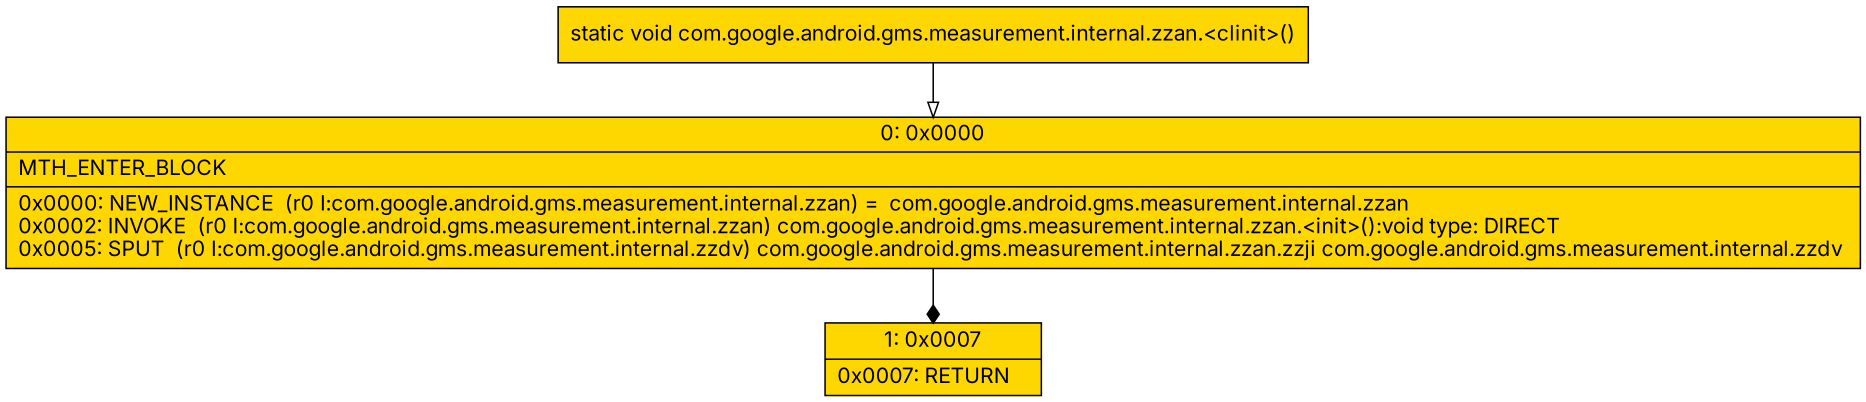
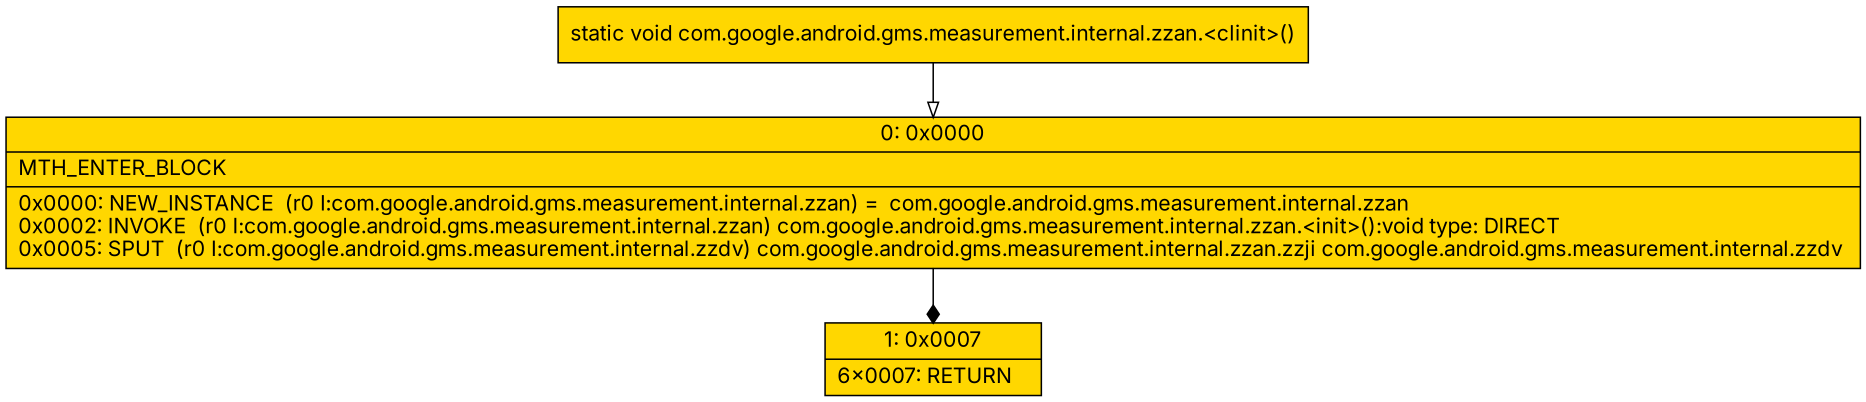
  digraph {
    fontname=Inter
    node [shape=record style=filled fillcolor=gold fontname=Inter]
    edge [fontname=Inter]
    n1 [label="{0\:\ 0x0000|MTH_ENTER_BLOCK\l|0x0000: NEW_INSTANCE  (r0 I:com.google.android.gms.measurement.internal.zzan) =  com.google.android.gms.measurement.internal.zzan \l0x0002: INVOKE  (r0 I:com.google.android.gms.measurement.internal.zzan) com.google.android.gms.measurement.internal.zzan.\<init\>():void type: DIRECT \l0x0005: SPUT  (r0 I:com.google.android.gms.measurement.internal.zzdv) com.google.android.gms.measurement.internal.zzan.zzji com.google.android.gms.measurement.internal.zzdv \l}"]
-   n2 [label="{1\:\ 0x0007|0x0007: RETURN   \l}"]
+   n2 [label="{1\:\ 0x0007|6x0007: RETURN   \l}"]
    n3 [label="{static void com.google.android.gms.measurement.internal.zzan.\<clinit\>() }"]
    n1 -> n2 [arrowhead=diamond]
    n3 -> n1 [arrowhead=onormal]
  }
